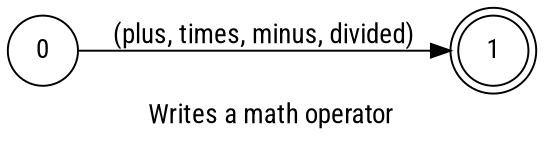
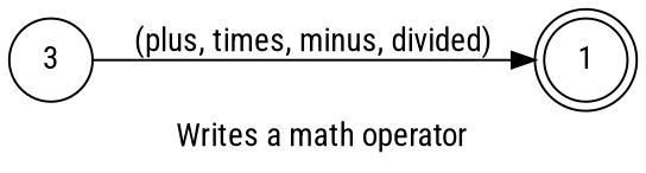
  digraph {
    alias=true
    desc="Writes a math operator (*, -, +, /) meant to be used inside expressions"
    label="Writes a math operator"
    lang="en-US"
    langName=English
    rankdir=LR
    title="Writes a math operator"
    fontname="Roboto Condensed"
    node [fontname="Roboto Condensed"]
    1 [shape=doublecircle]
-   0 [shape=circle]
+   0 [shape=circle label=3]
    0 -> 1 [label="(plus, times, minus, divided)" store=mathOperator fontname="Roboto Condensed"]
  }
